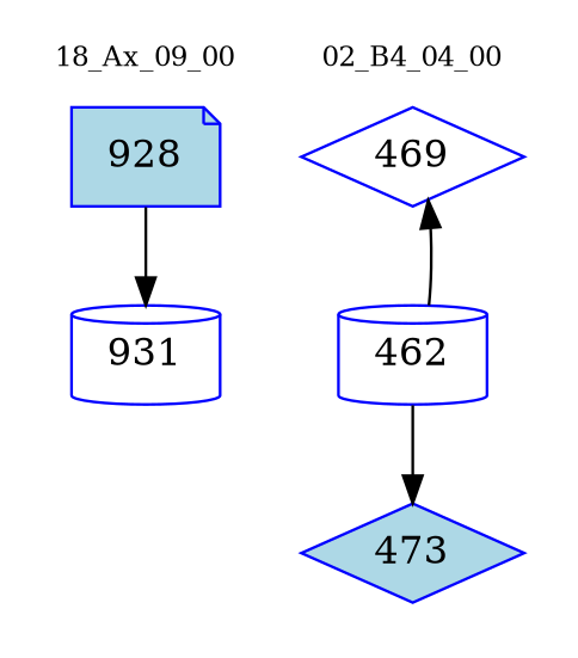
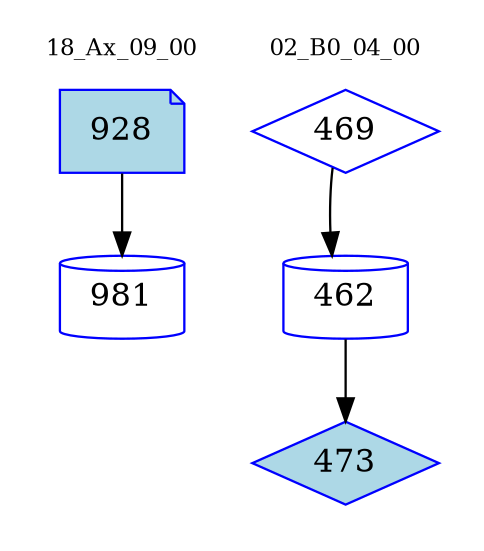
  digraph {
    node [color=blue fillcolor=white shape=cylinder style=filled]
    edge [color=black]
    n1 [fillcolor=lightblue label=928 shape=note]
-   n2 [label=931]
+   n2 [label=981]
    n3 [label=469 shape=diamond]
    n4 [label=462]
    n5 [fillcolor=lightblue label=473 shape=diamond]
    subgraph cluster_1 {
      color=white
      fontsize=10
      label="18_Ax_09_00"
      n1
      n2
    }
    subgraph cluster_2 {
      color=white
      fontsize=10
-     label="02_B4_04_00"
+     label="02_B0_04_00"
      n3
      n4
      n5
    }
    n1 -> n2
-   n4 -> n3
+   n3 -> n4
    n4 -> n5
  }
